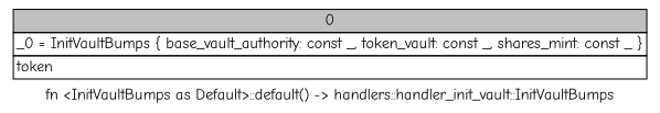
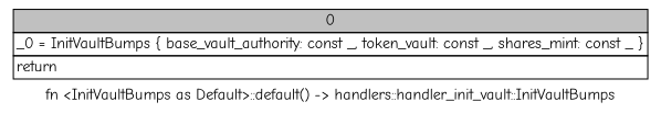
  digraph {
    fontname="Comic Neue"
    label=<fn &lt;InitVaultBumps as Default&gt;::default() -&gt; handlers::handler_init_vault::InitVaultBumps<br align="left"/>>
-   n1 [fontname="Comic Neue" label=<<table border="0" cellborder="1" cellspacing="0"><tr><td bgcolor="gray" align="center" colspan="1">0</td></tr><tr><td align="left" balign="left">_0 = InitVaultBumps { base_vault_authority: const _, token_vault: const _, shares_mint: const _ }<br/></td></tr><tr><td align="left">token</td></tr></table>> shape=none]
+   n1 [fontname="Comic Neue" label=<<table border="0" cellborder="1" cellspacing="0"><tr><td bgcolor="gray" align="center" colspan="1">0</td></tr><tr><td align="left" balign="left">_0 = InitVaultBumps { base_vault_authority: const _, token_vault: const _, shares_mint: const _ }<br/></td></tr><tr><td align="left">return</td></tr></table>> shape=none]
  }
